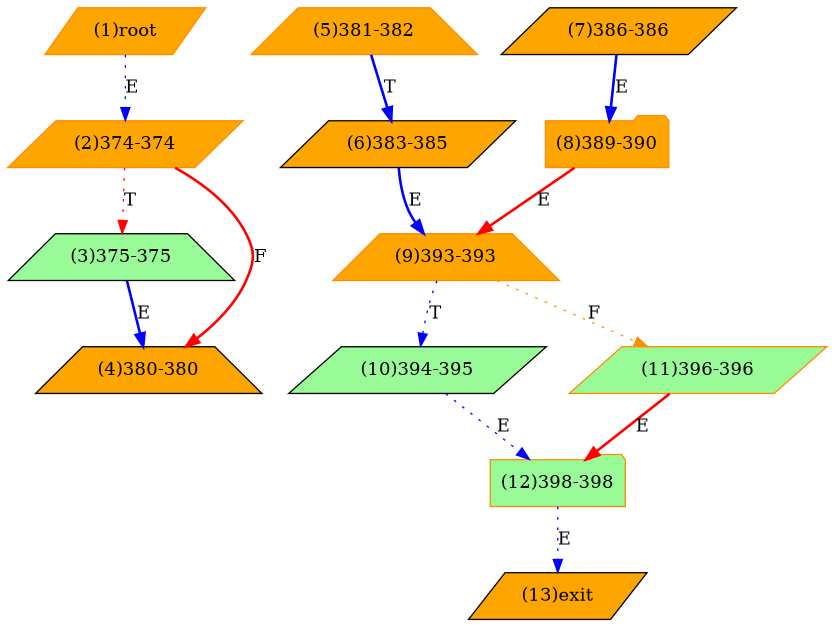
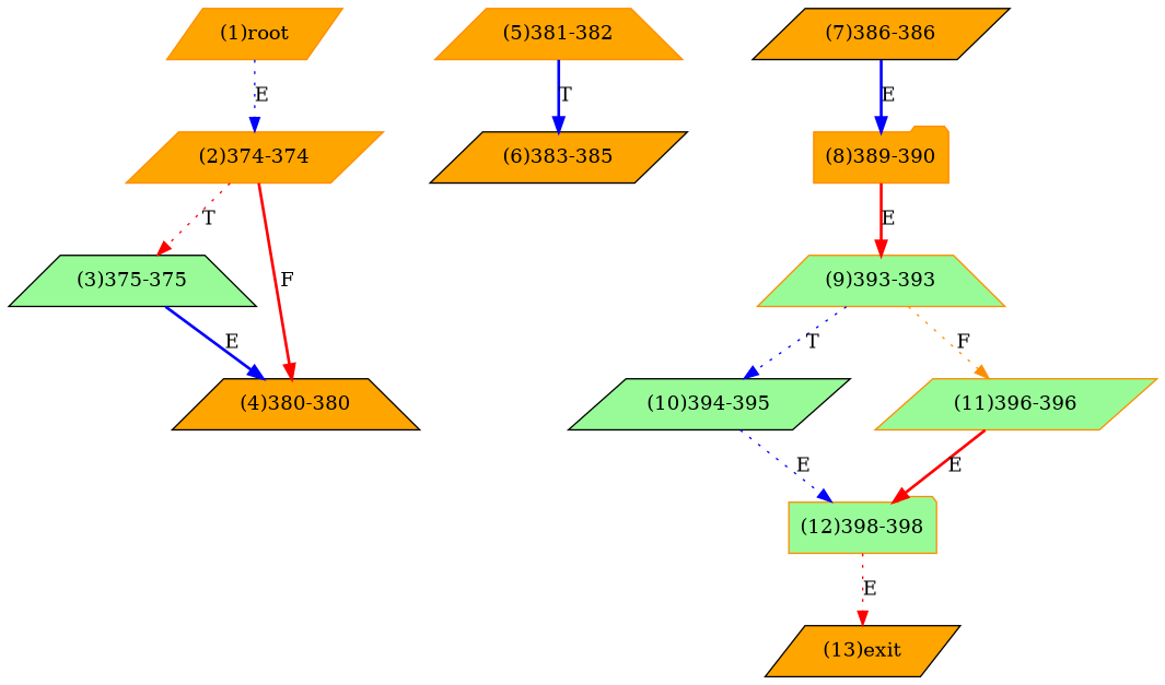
  digraph {
    node [color=darkorange fillcolor=orange shape=parallelogram style=filled]
    edge [color=blue style=bold]
    n1 [label="(1)root"]
    n2 [label="(2)374-374"]
    n3 [color=black fillcolor=palegreen label="(3)375-375" shape=trapezium]
    n4 [color=black label="(4)380-380" shape=trapezium]
    n5 [label="(5)381-382" shape=trapezium]
    n6 [color=black label="(6)383-385"]
    n7 [label="(8)389-390" shape=folder]
-   n8 [label="(9)393-393" shape=trapezium]
+   n8 [fillcolor=palegreen label="(9)393-393" shape=trapezium]
    n9 [color=black label="(7)386-386"]
    n10 [color=black fillcolor=palegreen label="(10)394-395"]
    n11 [fillcolor=palegreen label="(11)396-396"]
    n12 [fillcolor=palegreen label="(12)398-398" shape=folder]
    n13 [color=black label="(13)exit"]
    n1 -> n2 [label=E style=dotted]
    n2 -> n3 [color=red label=T style=dotted]
    n2 -> n4 [color=red label=F]
    n3 -> n4 [label=E]
    n5 -> n6 [label=T]
-   n6 -> n8 [label=E]
    n7 -> n8 [color=red label=E]
    n8 -> n10 [label=T style=dotted]
    n8 -> n11 [color=darkorange label=F style=dotted]
    n9 -> n7 [label=E]
    n10 -> n12 [label=E style=dotted]
    n11 -> n12 [color=red label=E]
-   n12 -> n13 [label=E style=dotted]
+   n12 -> n13 [color=red label=E style=dotted]
  }
